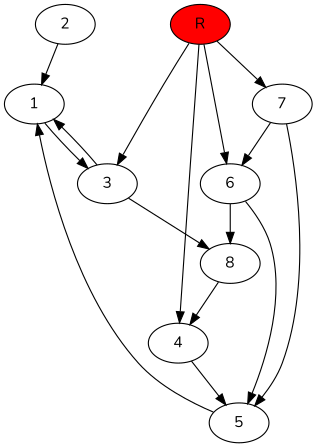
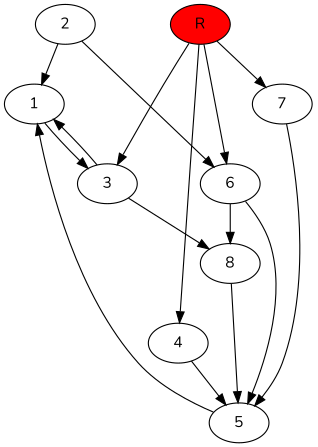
  digraph {
    fontname=Nunito
    node [fontname=Nunito]
    edge [fontname=Nunito]
    1
    3
    8
    4
    2
    6
    5
    7
    R [fillcolor="#ff0000" style=filled]
    1 -> 3
    3 -> 1
    3 -> 8
-   8 -> 4
+   8 -> 5
    4 -> 5
    2 -> 1
-   7 -> 6
+   2 -> 6
    6 -> 8
    6 -> 5
    5 -> 1
    7 -> 5
    R -> 3
    R -> 4
    R -> 6
    R -> 7
  }
